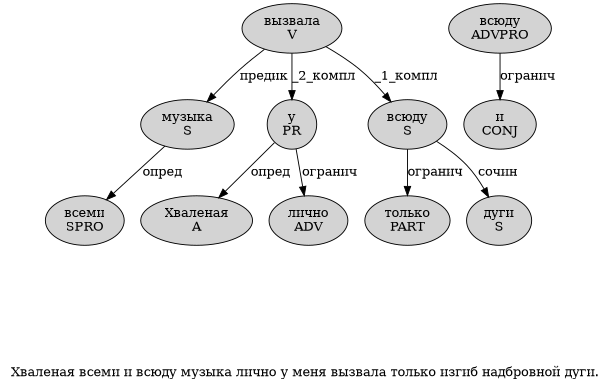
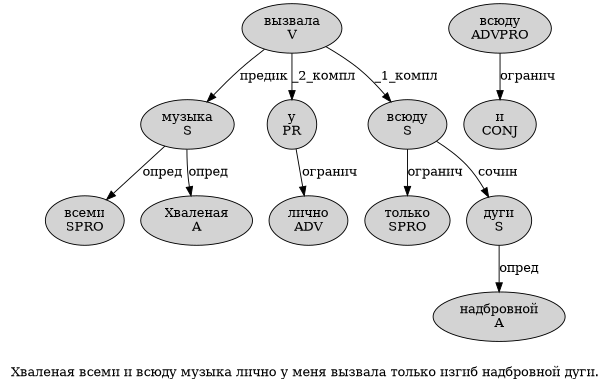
  digraph {
    label="Хваленая всеми и всюду музыка лично у меня вызвала только изгиб надбровной дуги."
    node [fillcolor=lightgray penwidth=1 shape=ellipse style=filled]
    n1 [label="Хваленая\nA"]
    n2 [label="всеми\nSPRO"]
    n3 [label="и\nCONJ"]
    n4 [label="всюду\nADVPRO"]
    n5 [label="музыка\nS"]
    n6 [label="лично\nADV"]
    n7 [label="у\nPR"]
    n8 [label="вызвала\nV"]
    n9 [label="всюду\nS"]
-   n10 [label="только\nPART"]
+   n10 [label="только\nSPRO"]
    n11 [label="дуги\nS"]
+   n12 [label="надбровной\nA"]
    n4 -> n3 [label="огранич"]
-   n7 -> n1 [label="опред"]
+   n5 -> n1 [label="опред"]
    n5 -> n2 [label="опред"]
    n7 -> n6 [label="огранич"]
    n8 -> n5 [label="предик"]
    n8 -> n7 [label="_2_компл"]
    n8 -> n9 [label="_1_компл"]
    n9 -> n10 [label="огранич"]
    n9 -> n11 [label="сочин"]
+   n11 -> n12 [label="опред"]
  }
